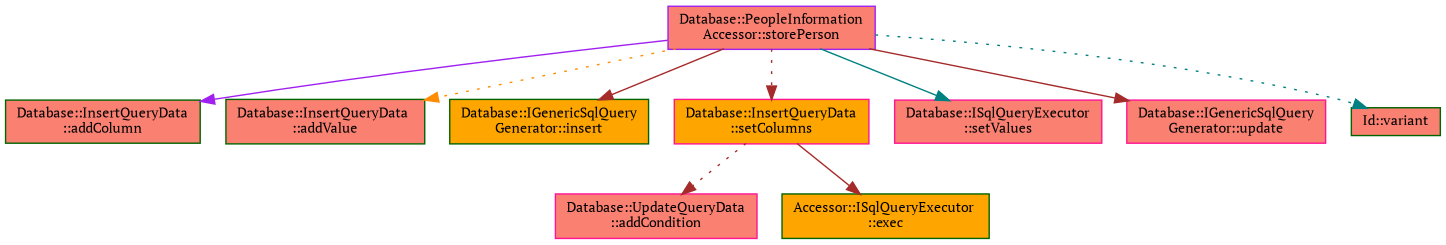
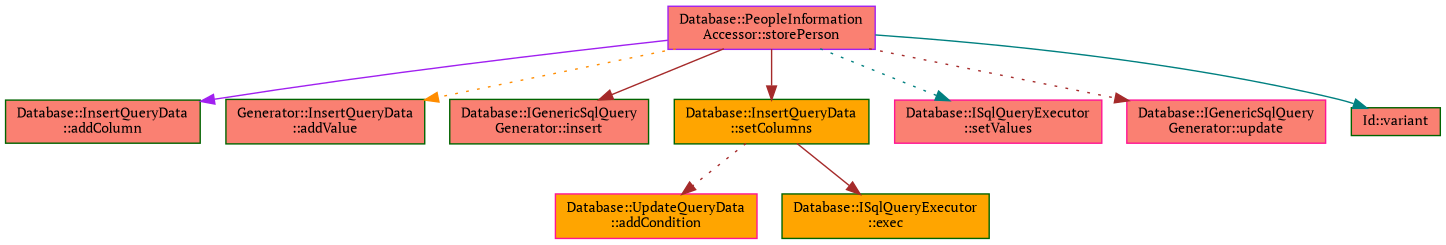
  digraph {
    fontname="PT Serif"
    rankdir=TB
    node [color=darkgreen fillcolor=salmon fontname="PT Serif" fontsize=10 shape=record style=filled]
    edge [color=brown fontname="PT Serif" fontsize=10 labelfontname=Helvetica labelfontsize=10 style=solid]
    n1 [color=purple fontcolor=black height=0.2 label="Database::PeopleInformation\lAccessor::storePerson" width=0.4]
    n2 [height=0.2 label="Database::InsertQueryData\l::addColumn" width=0.4]
-   n3 [height=0.2 label="Database::InsertQueryData\l::addValue" width=0.4]
-   n4 [fillcolor=orange height=0.2 label="Database::IGenericSqlQuery\lGenerator::insert" width=0.4]
-   n5 [color=deeppink fillcolor=orange height=0.2 label="Database::InsertQueryData\l::setColumns" width=0.4]
+   n3 [height=0.2 label="Generator::InsertQueryData\l::addValue" width=0.4]
+   n4 [height=0.2 label="Database::IGenericSqlQuery\lGenerator::insert" width=0.4]
+   n5 [fillcolor=orange height=0.2 label="Database::InsertQueryData\l::setColumns" width=0.4]
    n6 [color=deeppink height=0.2 label="Database::ISqlQueryExecutor\l::setValues" width=0.4]
    n7 [color=deeppink height=0.2 label="Database::IGenericSqlQuery\lGenerator::update" width=0.4]
    n8 [height=0.2 label="Id::variant" width=0.4]
-   n9 [color=deeppink height=0.2 label="Database::UpdateQueryData\l::addCondition" width=0.4]
-   n10 [fillcolor=orange height=0.2 label="Accessor::ISqlQueryExecutor\l::exec" width=0.4]
+   n9 [color=deeppink fillcolor=orange height=0.2 label="Database::UpdateQueryData\l::addCondition" width=0.4]
+   n10 [fillcolor=orange height=0.2 label="Database::ISqlQueryExecutor\l::exec" width=0.4]
    n1 -> n2 [color=purple]
    n1 -> n3 [color=darkorange style=dotted]
    n1 -> n4
-   n1 -> n5 [style=dotted]
-   n1 -> n6 [color=teal]
-   n1 -> n7
-   n1 -> n8 [color=teal style=dotted]
+   n1 -> n5
+   n1 -> n6 [color=teal style=dotted]
+   n1 -> n7 [style=dotted]
+   n1 -> n8 [color=teal]
    n5 -> n9 [style=dotted]
    n5 -> n10
  }
